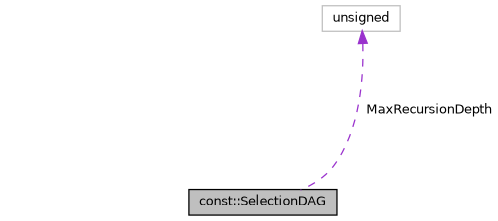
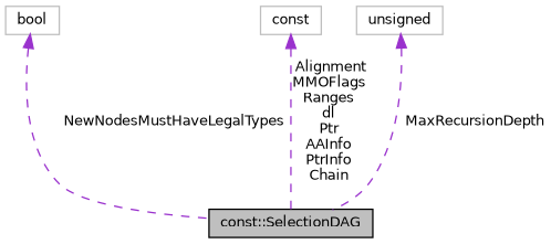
  digraph {
    node [color=grey75 fontname=Helvetica fontsize=10 shape=record]
    edge [color=darkorchid3 dir=back fontname=Helvetica fontsize=10 labelfontname=Helvetica labelfontsize=10 style=dashed]
    n1 [color=black fillcolor=grey75 fontcolor=black height=0.2 label="const::SelectionDAG" style=filled width=0.4]
+   n2 [height=0.2 label=bool width=0.4]
+   n3 [height=0.2 label=const width=0.4]
    n4 [height=0.2 label=unsigned width=0.4]
+   n2 -> n1 [label=" NewNodesMustHaveLegalTypes"]
+   n3 -> n1 [label=" Alignment\nMMOFlags\nRanges\ndl\nPtr\nAAInfo\nPtrInfo\nChain"]
    n4 -> n1 [label=" MaxRecursionDepth"]
  }
